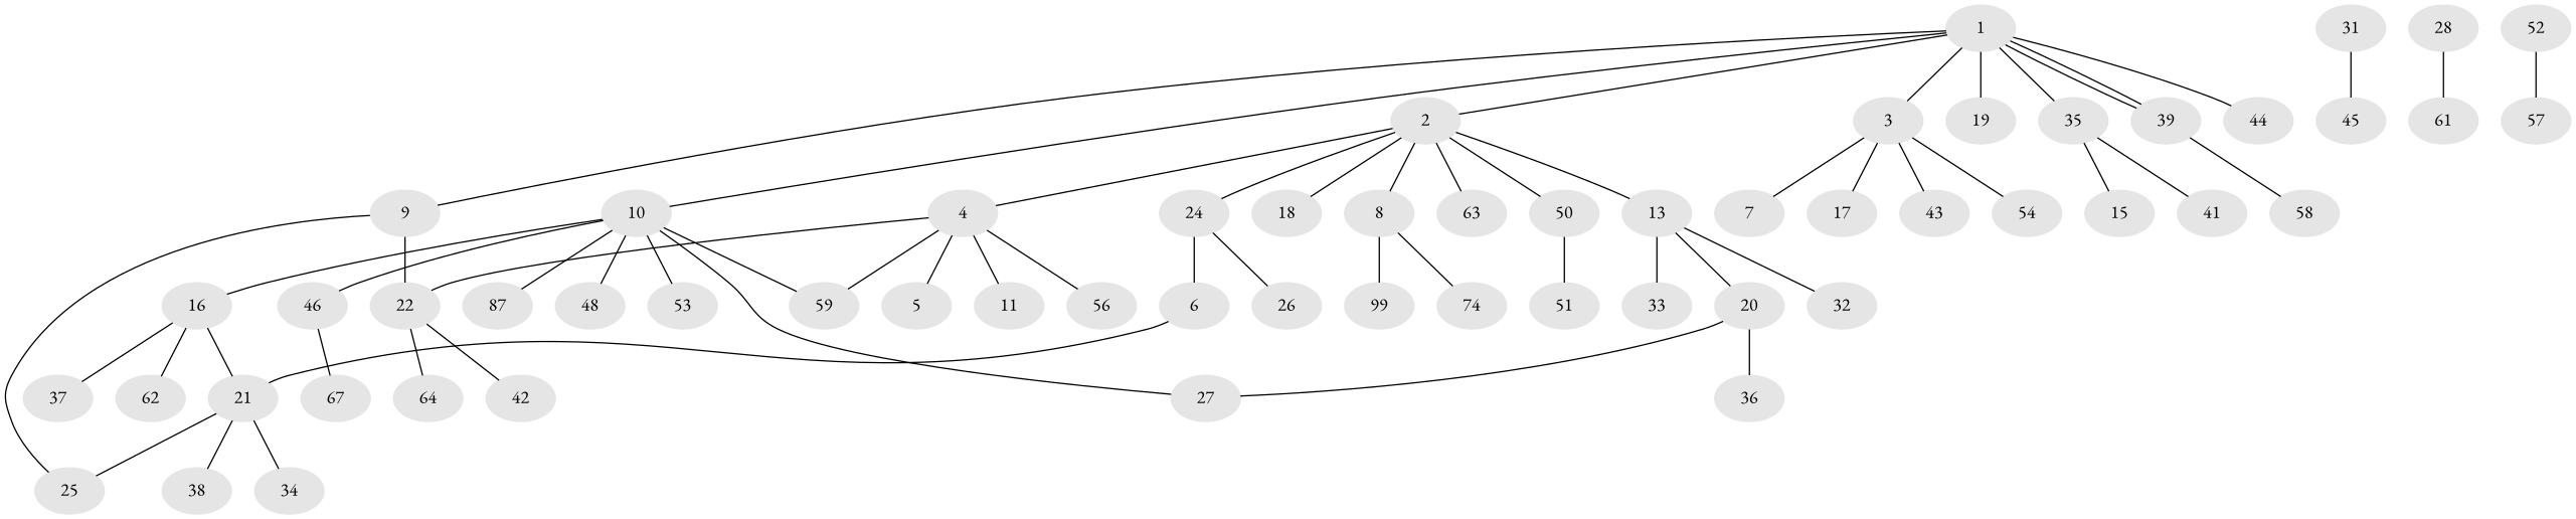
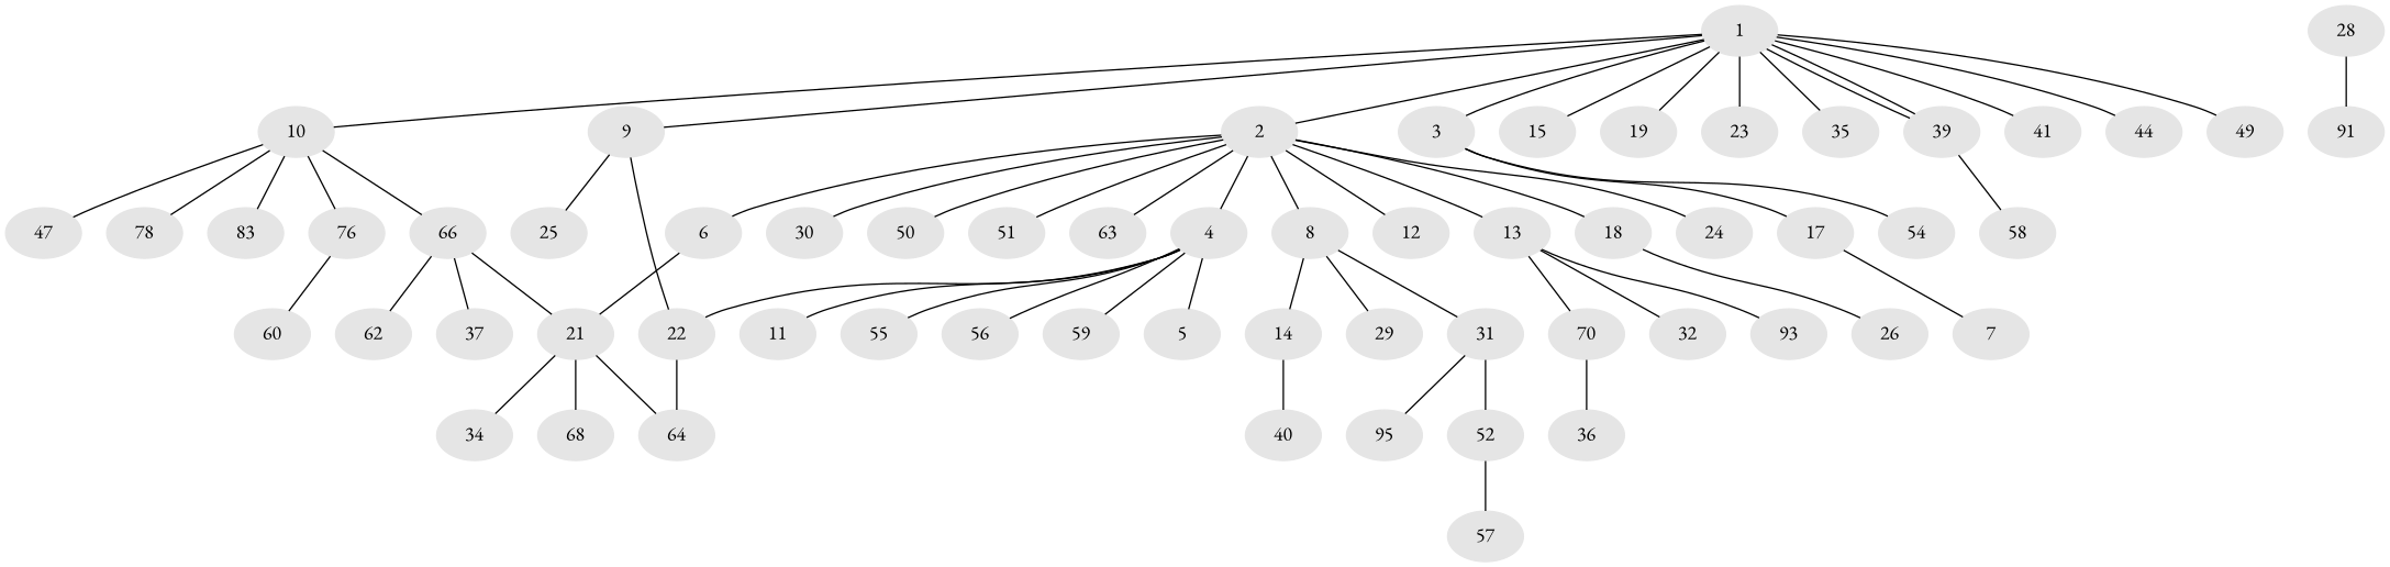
  graph {
    fontname="EB Garamond"
    node [color=gray90 fontname="EB Garamond" style=filled]
    edge [fontname="EB Garamond"]
    1
    2
    3
    9
    10
    15
    19
+   23
    35
    39
    41
    44
+   49
    4
    6
    8
+   12
    13
    18
    24
+   30
    50
    51
    63
    7
    17
-   43
    54
    22
    25
    59
-   16
-   27
-   46
-   47 [label=87]
-   48
-   53
+   16 [label=66]
+   46 [label=76]
+   47
+   48 [label=78]
+   53 [label=83]
    58
    5
    11
+   55
    56
    21
-   14 [label=74]
-   29 [label=99]
+   14
+   29
    31
-   20
+   20 [label=70]
    32
-   33
+   33 [label=93]
    26
    28
-   61
-   42
+   61 [label=91]
    64
    34
-   38
-   45
+   38 [label=68]
+   40
+   45 [label=95]
    52
    37
    62
-   60 [label=67]
+   60
    36
    57
    1 -- 2
    1 -- 3
    1 -- 9
    1 -- 10
-   35 -- 15
+   1 -- 15
    1 -- 19
+   1 -- 23
    1 -- 35
    1 -- 39
    1 -- 39
-   35 -- 41
+   1 -- 41
    1 -- 44
+   1 -- 49
    2 -- 4
-   24 -- 6
+   2 -- 6
    2 -- 8
+   2 -- 12
    2 -- 13
    2 -- 18
    2 -- 24
+   2 -- 30
    2 -- 50
-   50 -- 51
+   2 -- 51
    2 -- 63
-   3 -- 7
+   17 -- 7
    3 -- 17
-   3 -- 43
    3 -- 54
    9 -- 22
    9 -- 25
-   10 -- 59
    10 -- 16
-   10 -- 27
    10 -- 46
    10 -- 47
    10 -- 48
    10 -- 53
    39 -- 58
    4 -- 22
    4 -- 59
    4 -- 5
    4 -- 11
+   4 -- 55
    4 -- 56
    6 -- 21
    8 -- 14
    8 -- 29
+   8 -- 31
    13 -- 20
    13 -- 32
    13 -- 33
-   24 -- 26
-   22 -- 42
+   18 -- 26
    22 -- 64
    16 -- 21
    16 -- 37
    16 -- 62
    46 -- 60
-   21 -- 25
+   21 -- 64
    21 -- 34
    21 -- 38
+   14 -- 40
    31 -- 45
-   20 -- 27
+   31 -- 52
    20 -- 36
    28 -- 61
    52 -- 57
  }
